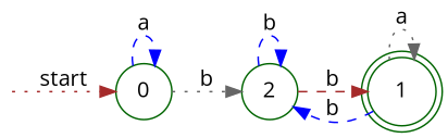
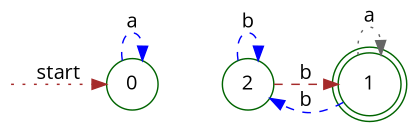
  digraph {
    fontname="Open Sans"
    rankdir=LR
    node [fontname="Open Sans" shape=circle color=darkgreen]
    edge [color=blue fontname="Open Sans" style=dashed]
    __start [shape=point style=invis color=""]
    0
    2
    1 [shape=doublecircle]
    __start -> 0 [color=brown label=start style=dotted]
    0 -> 0 [label=a]
-   0 -> 2 [color=gray40 label=b style=dotted]
    2 -> 2 [label=b]
    2 -> 1 [color=brown label=b]
    1 -> 2 [label=b]
    1 -> 1 [color=gray40 label=a style=dotted]
  }
